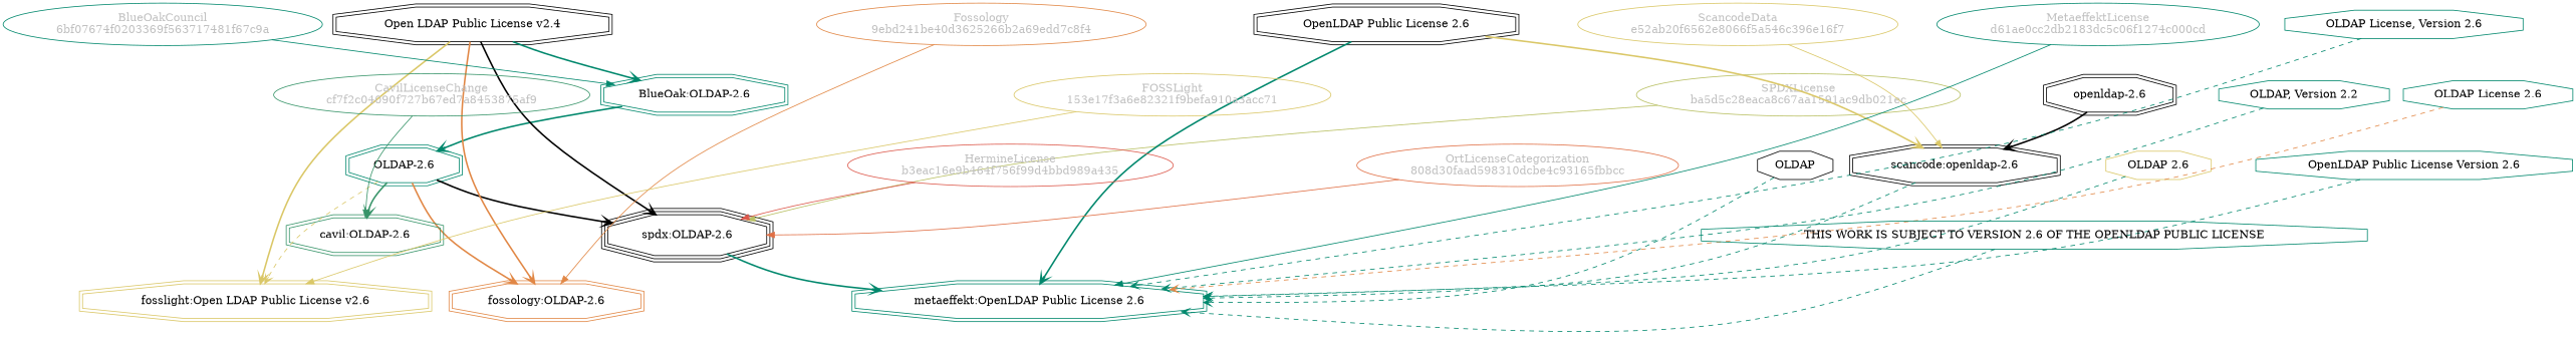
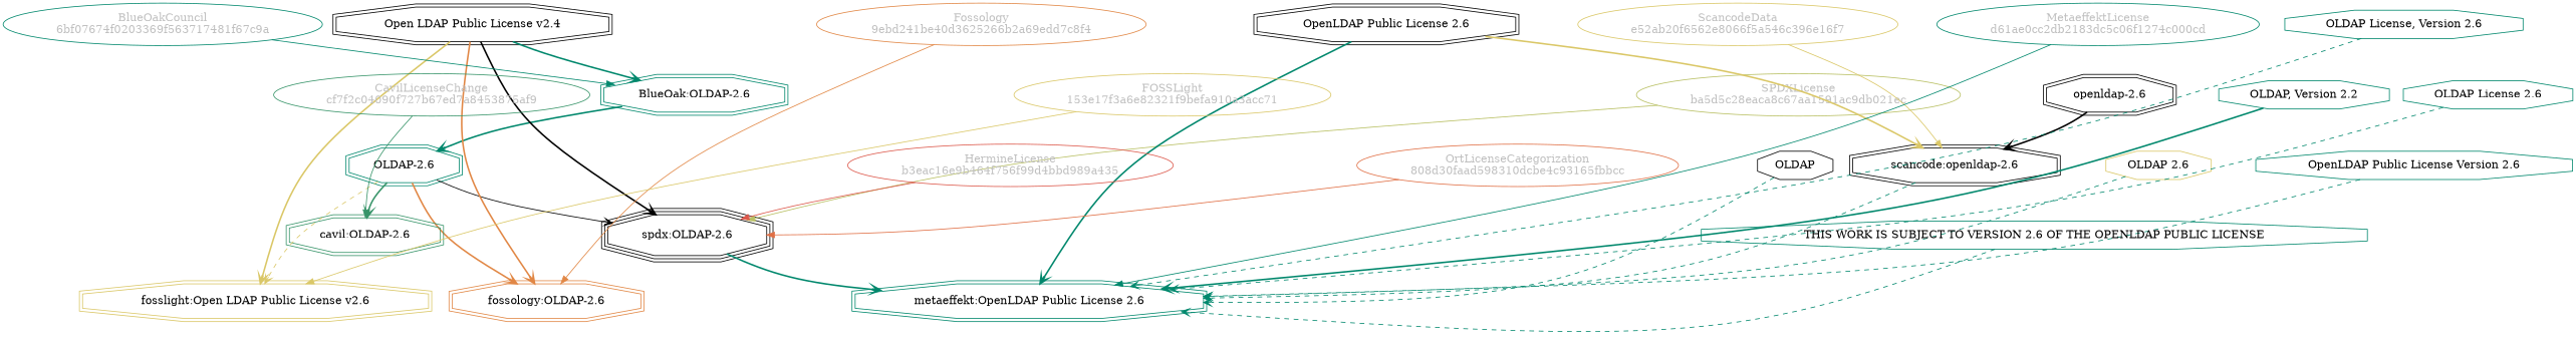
  strict digraph {
    splines=curved
    node [color="#00876c" shape=doubleoctagon]
    edge [color="#00876c" weight=0.5 arrowhead=vee style=bold]
    n1 [color="#b8bf62" fillcolor="beige;1" fontcolor=gray label="SPDXLicense\nba5d5c28eaca8c67aa1591ac9db021ec" shape=ellipse]
    n2 [label="spdx:OLDAP-2.6" shape=tripleoctagon color=""]
    n3 [label="metaeffekt:OpenLDAP Public License 2.6"]
    n4 [label="OLDAP-2.6"]
    n5 [color="#e18745" label="fossology:OLDAP-2.6"]
    n6 [color="#379469" label="cavil:OLDAP-2.6"]
    n7 [color="#dac767" label="fosslight:Open LDAP Public License v2.6"]
    n8 [label="BlueOak:OLDAP-2.6"]
    n9 [label="Open LDAP Public License v2.4" color=""]
    n10 [fillcolor="beige;1" fontcolor=gray label="BlueOakCouncil\n6bf07674f0203369f563717481f67c9a" shape=ellipse]
    n11 [color="#dac767" fillcolor="beige;1" fontcolor=gray label="ScancodeData\ne52ab20f6562e8066f5a546c396e16f7" shape=ellipse]
    n12 [label="scancode:openldap-2.6" color=""]
    n13 [label="openldap-2.6" color=""]
    n14 [label="OpenLDAP Public License 2.6" color=""]
    n15 [color="#e18745" fillcolor="beige;1" fontcolor=gray label="Fossology\n9ebd241be40d3625266b2a69edd7c8f4" shape=ellipse]
    n16 [label=OLDAP shape=octagon color=""]
    n17 [color="#e06f45" fillcolor="beige;1" fontcolor=gray label="OrtLicenseCategorization\n808d30faad598310dcbe4c93165fbbcc" shape=ellipse]
    n18 [color="#379469" fillcolor="beige;1" fontcolor=gray label="CavilLicenseChange\ncf7f2c04090f727b67ed7a8453875af9" shape=ellipse]
    n19 [fillcolor="beige;1" fontcolor=gray label="MetaeffektLicense\nd61ae0cc2db2183dc5c06f1274c000cd" shape=ellipse]
    n20 [label="OLDAP, Version 2.2" shape=octagon]
    n21 [color="#dac767" label="OLDAP 2.6" shape=octagon]
    n22 [label="OLDAP License, Version 2.6" shape=octagon]
    n23 [label="OLDAP License 2.6" shape=octagon]
    n24 [label="OpenLDAP Public License Version 2.6" shape=octagon]
    n25 [label="THIS WORK IS SUBJECT TO VERSION 2.6 OF THE OPENLDAP PUBLIC LICENSE" shape=octagon]
    n26 [color="#dc574a" fillcolor="beige;1" fontcolor=gray label="HermineLicense\nb3eac16e9b464f756f99d4bbd989a435" shape=ellipse]
    n27 [color="#dac767" fillcolor="beige;1" fontcolor=gray label="FOSSLight\n153e17f3a6e82321f9befa910a3acc71" shape=ellipse]
    n1 -> n2 [color="#b8bf62" arrowhead="" style=""]
    n2 -> n3 [weight=0.7]
-   n4 -> n2 [weight=0.7 color=""]
+   n4 -> n2 [style=solid weight=0.7 color=""]
    n4 -> n5 [color="#e18745" weight=0.7]
    n4 -> n6 [color="#379469" weight=0.7]
    n4 -> n7 [color="#dac767" style=dashed weight=0.7]
    n8 -> n4 [weight=0.7]
    n9 -> n2 [weight=0.7 color=""]
    n9 -> n5 [color="#e18745" weight=0.7]
    n9 -> n7 [color="#dac767" weight=0.7]
    n9 -> n8 [weight=0.7]
    n10 -> n8 [arrowhead="" style=""]
    n11 -> n12 [color="#dac767" arrowhead="" style=""]
    n12 -> n3 [style=dashed]
    n13 -> n12 [weight=0.7 color=""]
    n14 -> n3 [weight=0.7]
    n14 -> n12 [color="#dac767" weight=0.7]
    n15 -> n5 [color="#e18745" arrowhead="" style=""]
    n16 -> n3 [style=dashed]
    n17 -> n2 [color="#e06f45" arrowhead="" style=""]
    n18 -> n6 [color="#379469" arrowhead="" style=""]
    n19 -> n3 [arrowhead="" style=""]
-   n20 -> n3 [style=dashed]
+   n20 -> n3
    n21 -> n3 [style=dashed]
    n22 -> n3 [style=dashed]
-   n23 -> n3 [color="#e18745" style=dashed]
+   n23 -> n3 [style=dashed]
    n24 -> n3 [style=dashed]
    n25 -> n3 [style=dashed]
    n26 -> n2 [color="#dc574a" arrowhead="" style=""]
    n27 -> n7 [color="#dac767" arrowhead="" style=""]
  }
